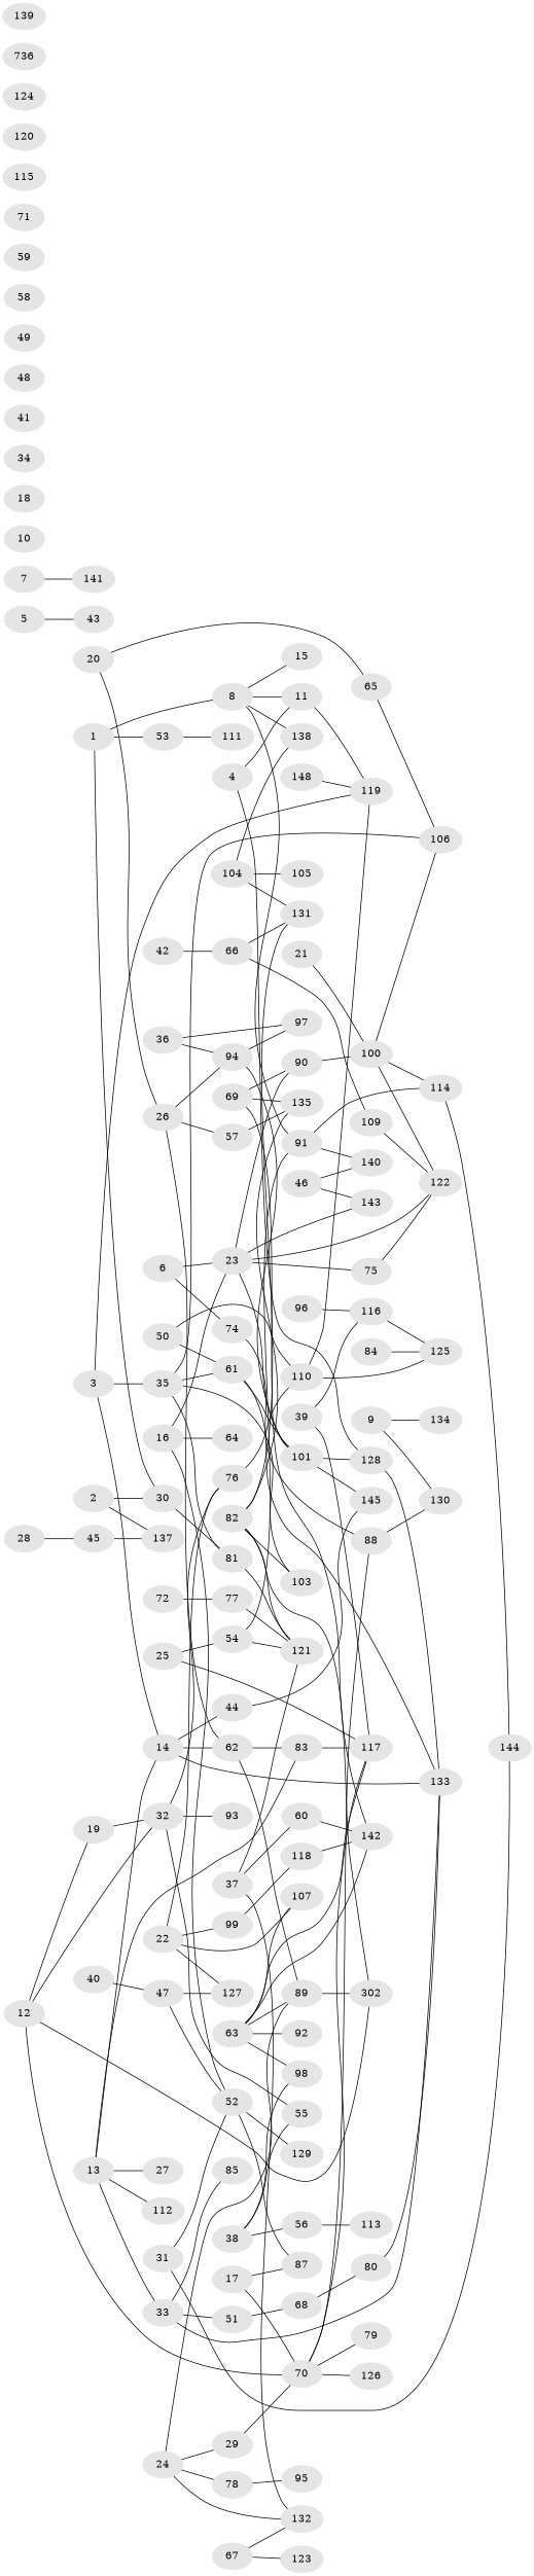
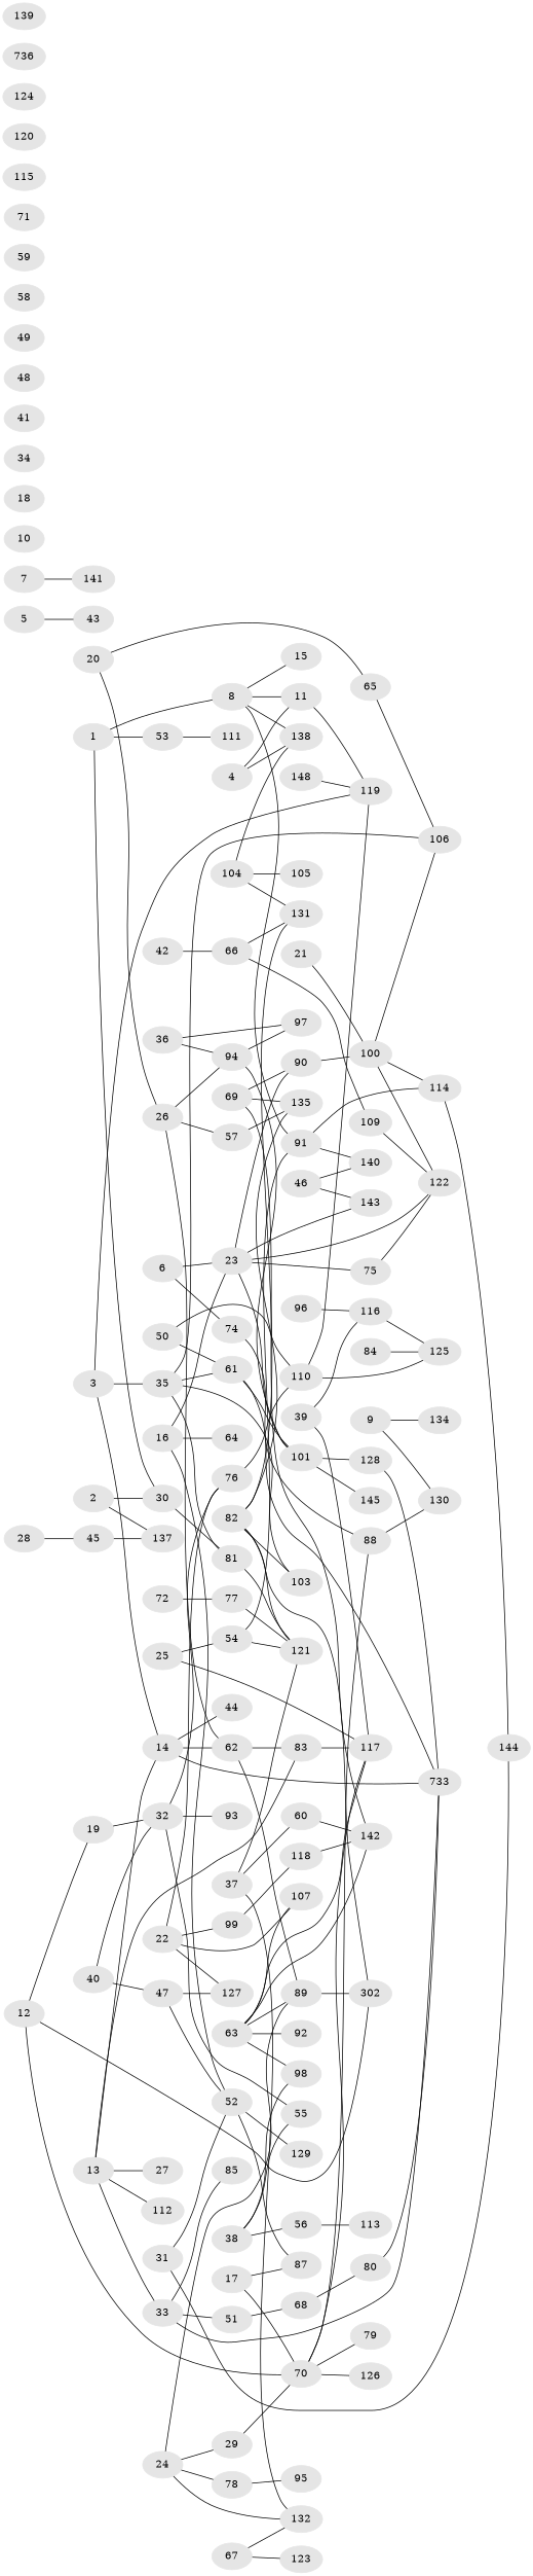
  graph {
    rankdir=LR
    node [color=gray90 style=filled]
    1
    8
    30
    53
    11
    15
    91
    138
    81
    111
    2
    137
    3
    14
    35
    119
    44
    62
-   133
+   133 [label=733]
    61
    103
    106
    4
    128
    5
    43
    6
    23
    74
    75
    90
    101
    122
    143
    88
    7
    141
    140
    114
    9
    130
    134
    10
    12
    19
    32
    70
    n48 [label=302]
    76
    55
    93
    117
    79
    126
    13
    27
    33
    83
    112
    51
    85
    145
    89
    16
    52
    64
    87
    129
    17
    18
    40
    47
    20
    26
    65
    57
    94
    21
    100
    22
    99
    107
    127
    110
    118
    24
    29
    78
    132
    95
    25
    54
    121
    135
    97
    28
    45
    31
    144
    68
    34
    36
    37
    60
    142
    38
    56
    98
    113
    39
    116
    125
    41
    42
    66
    109
    131
    46
    48
    49
    50
    80
    58
    59
    63
    92
    67
    123
    69
    71
    72
    77
    82
    84
    96
    104
    105
    n138 [label=148]
    115
    120
    124
    n142 [label=736]
    139
    1 -- 8
    1 -- 30
    1 -- 53
    8 -- 11
    8 -- 15
    8 -- 91
    8 -- 138
    30 -- 81
    53 -- 111
    11 -- 119
    91 -- 140
    91 -- 114
    81 -- 121
    2 -- 30
    2 -- 137
    3 -- 14
    3 -- 35
    3 -- 119
    14 -- 44
    14 -- 62
    14 -- 133
    35 -- 81
    35 -- 61
    35 -- 103
    35 -- 106
-   44 -- 145
    62 -- 83
    62 -- 89
    61 -- 133
    61 -- 101
    4 -- 11
-   4 -- 128
+   4 -- 138
    128 -- 133
    5 -- 43
    6 -- 23
    6 -- 74
    23 -- 75
    23 -- 90
    23 -- 101
    23 -- 122
    23 -- 143
    74 -- 88
    75 -- 122
    90 -- 100
    101 -- 128
    101 -- 145
    88 -- 130
    7 -- 141
    114 -- 144
    9 -- 130
    9 -- 134
    12 -- 19
-   12 -- 32
+   40 -- 32
    12 -- 70
    12 -- n48
    19 -- 32
    32 -- 76
    32 -- 55
    32 -- 93
    70 -- 88
    70 -- 117
    70 -- 79
    70 -- 126
    76 -- 110
    13 -- 14
    13 -- 27
    13 -- 33
    13 -- 83
    13 -- 112
    33 -- 133
    33 -- 51
    33 -- 85
    83 -- 117
    51 -- 68
    89 -- n48
    16 -- 23
    16 -- 52
    16 -- 64
    52 -- 87
    52 -- 129
    17 -- 70
    17 -- 87
    40 -- 47
    47 -- 52
    47 -- 127
    20 -- 26
    20 -- 65
    26 -- 62
    26 -- 57
    26 -- 94
    65 -- 106
    57 -- 135
    94 -- 101
    94 -- 97
    21 -- 100
    100 -- 106
    100 -- 122
    100 -- 114
    22 -- 76
    22 -- 99
    22 -- 107
    22 -- 127
    99 -- 118
    110 -- 119
    110 -- 125
    118 -- 142
    24 -- 89
    24 -- 29
    24 -- 78
    24 -- 132
    29 -- 70
    78 -- 95
    25 -- 117
    25 -- 54
    54 -- 91
    54 -- 121
    28 -- 45
    45 -- 137
    31 -- 52
    31 -- 144
    68 -- 80
    36 -- 94
    36 -- 97
    37 -- 132
    37 -- 121
    37 -- 60
    60 -- 142
    38 -- 55
    38 -- 56
    38 -- 98
    56 -- 113
    39 -- 117
    39 -- 116
    116 -- 125
    42 -- 66
    66 -- 109
    66 -- 131
    109 -- 122
    46 -- 143
    46 -- 140
    50 -- 61
    50 -- 110
    80 -- 133
    63 -- 117
    63 -- 89
    63 -- 107
    63 -- 142
    63 -- 98
    63 -- 92
    67 -- 132
    67 -- 123
    69 -- 90
    69 -- 135
    69 -- 142
    72 -- 77
    77 -- 121
    82 -- 103
    82 -- n48
    82 -- 121
    82 -- 135
    82 -- 131
    84 -- 125
    96 -- 116
    104 -- 138
    104 -- 131
    104 -- 105
    n138 -- 119
  }
